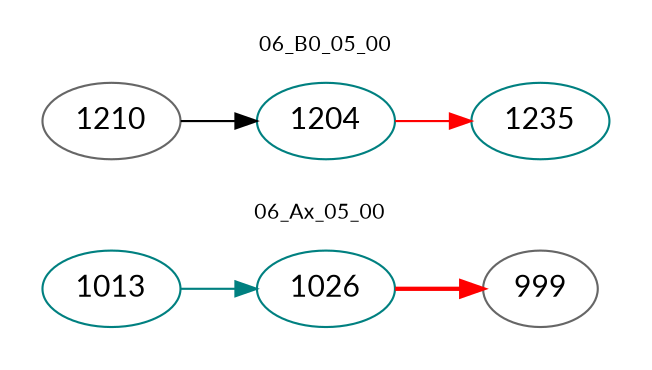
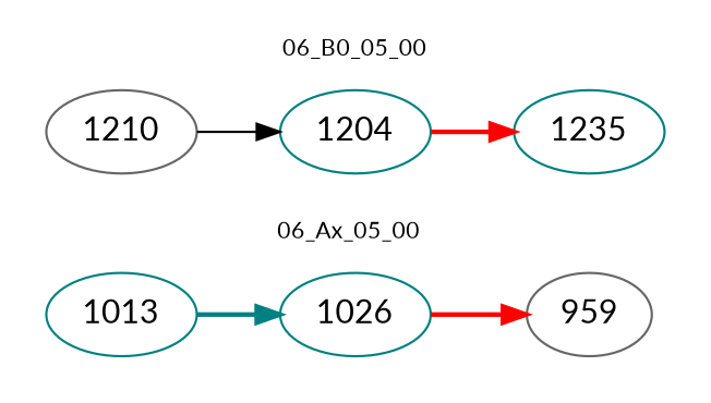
  digraph {
    fontname=Lato
    rankdir=LR
    node [color=teal fontname=Lato]
    edge [color=red fontname=Lato style=bold]
    n1 [label=1013]
-   n2 [color=gray40 label=999]
+   n2 [color=gray40 label=959]
    n3 [label=1026]
    n4 [label=1204]
    n5 [color=gray40 label=1210]
    n6 [label=1235]
    subgraph cluster_1 {
      color=white
      fontsize=10
      label="06_Ax_05_00"
      n1
      n2
      n3
    }
    subgraph cluster_2 {
      color=white
      fontsize=10
      label="06_B0_05_00"
      n4
      n5
      n6
    }
-   n1 -> n3 [color=teal style=solid]
+   n1 -> n3 [color=teal]
    n3 -> n2
-   n4 -> n6 [style=solid]
+   n4 -> n6
    n5 -> n4 [color=black style=solid]
  }
